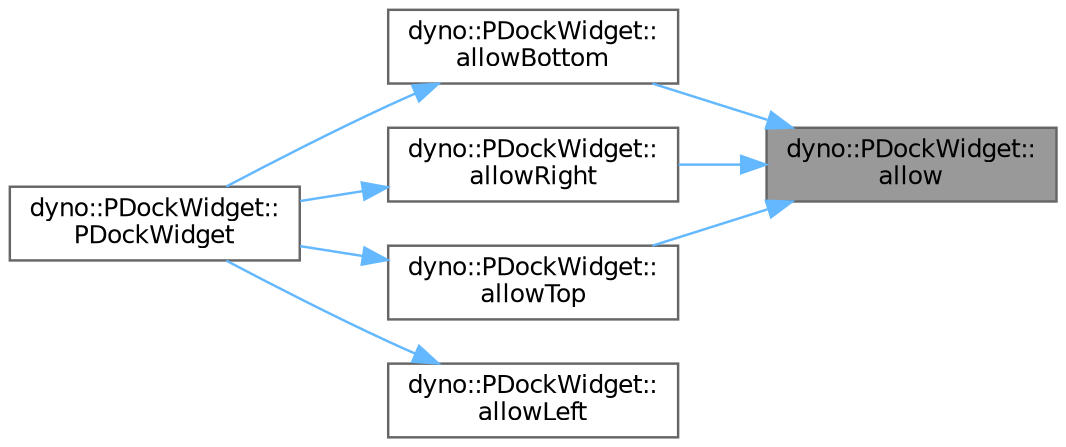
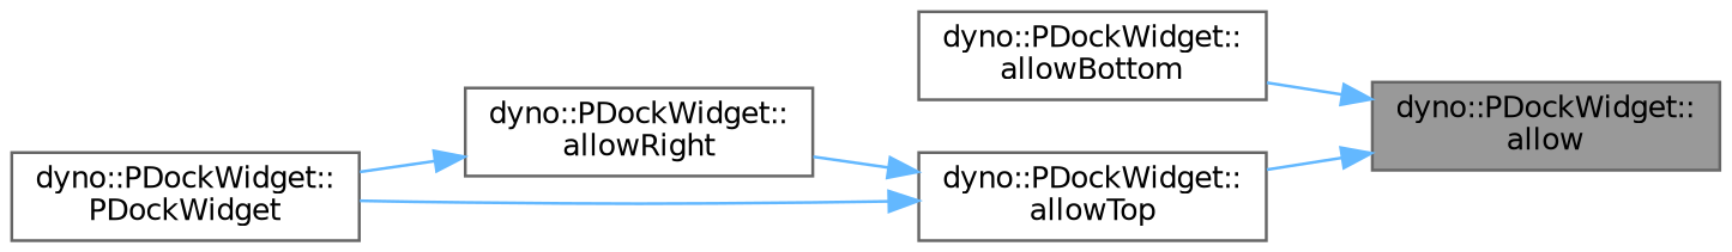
  digraph {
    rankdir=RL
    node [color=grey40 fillcolor=white fontname=Helvetica fontsize=10 shape=box style=filled]
    edge [color=steelblue1 dir=back fontname=Helvetica fontsize=10 labelfontname=Helvetica labelfontsize=10 style=solid]
    n1 [color=gray40 fillcolor=grey60 fontcolor=black height=0.2 label="dyno::PDockWidget::\lallow" width=0.4]
    n2 [height=0.2 label="dyno::PDockWidget::\lallowBottom" width=0.4]
    n3 [height=0.2 label="dyno::PDockWidget::\lallowRight" width=0.4]
    n4 [height=0.2 label="dyno::PDockWidget::\lallowTop" width=0.4]
    n5 [height=0.2 label="dyno::PDockWidget::\lPDockWidget" width=0.4]
-   n6 [height=0.2 label="dyno::PDockWidget::\lallowLeft" width=0.4]
    n1 -> n2
-   n1 -> n3
+   n4 -> n3
    n1 -> n4
-   n2 -> n5
    n3 -> n5
    n4 -> n5
-   n6 -> n5
  }
